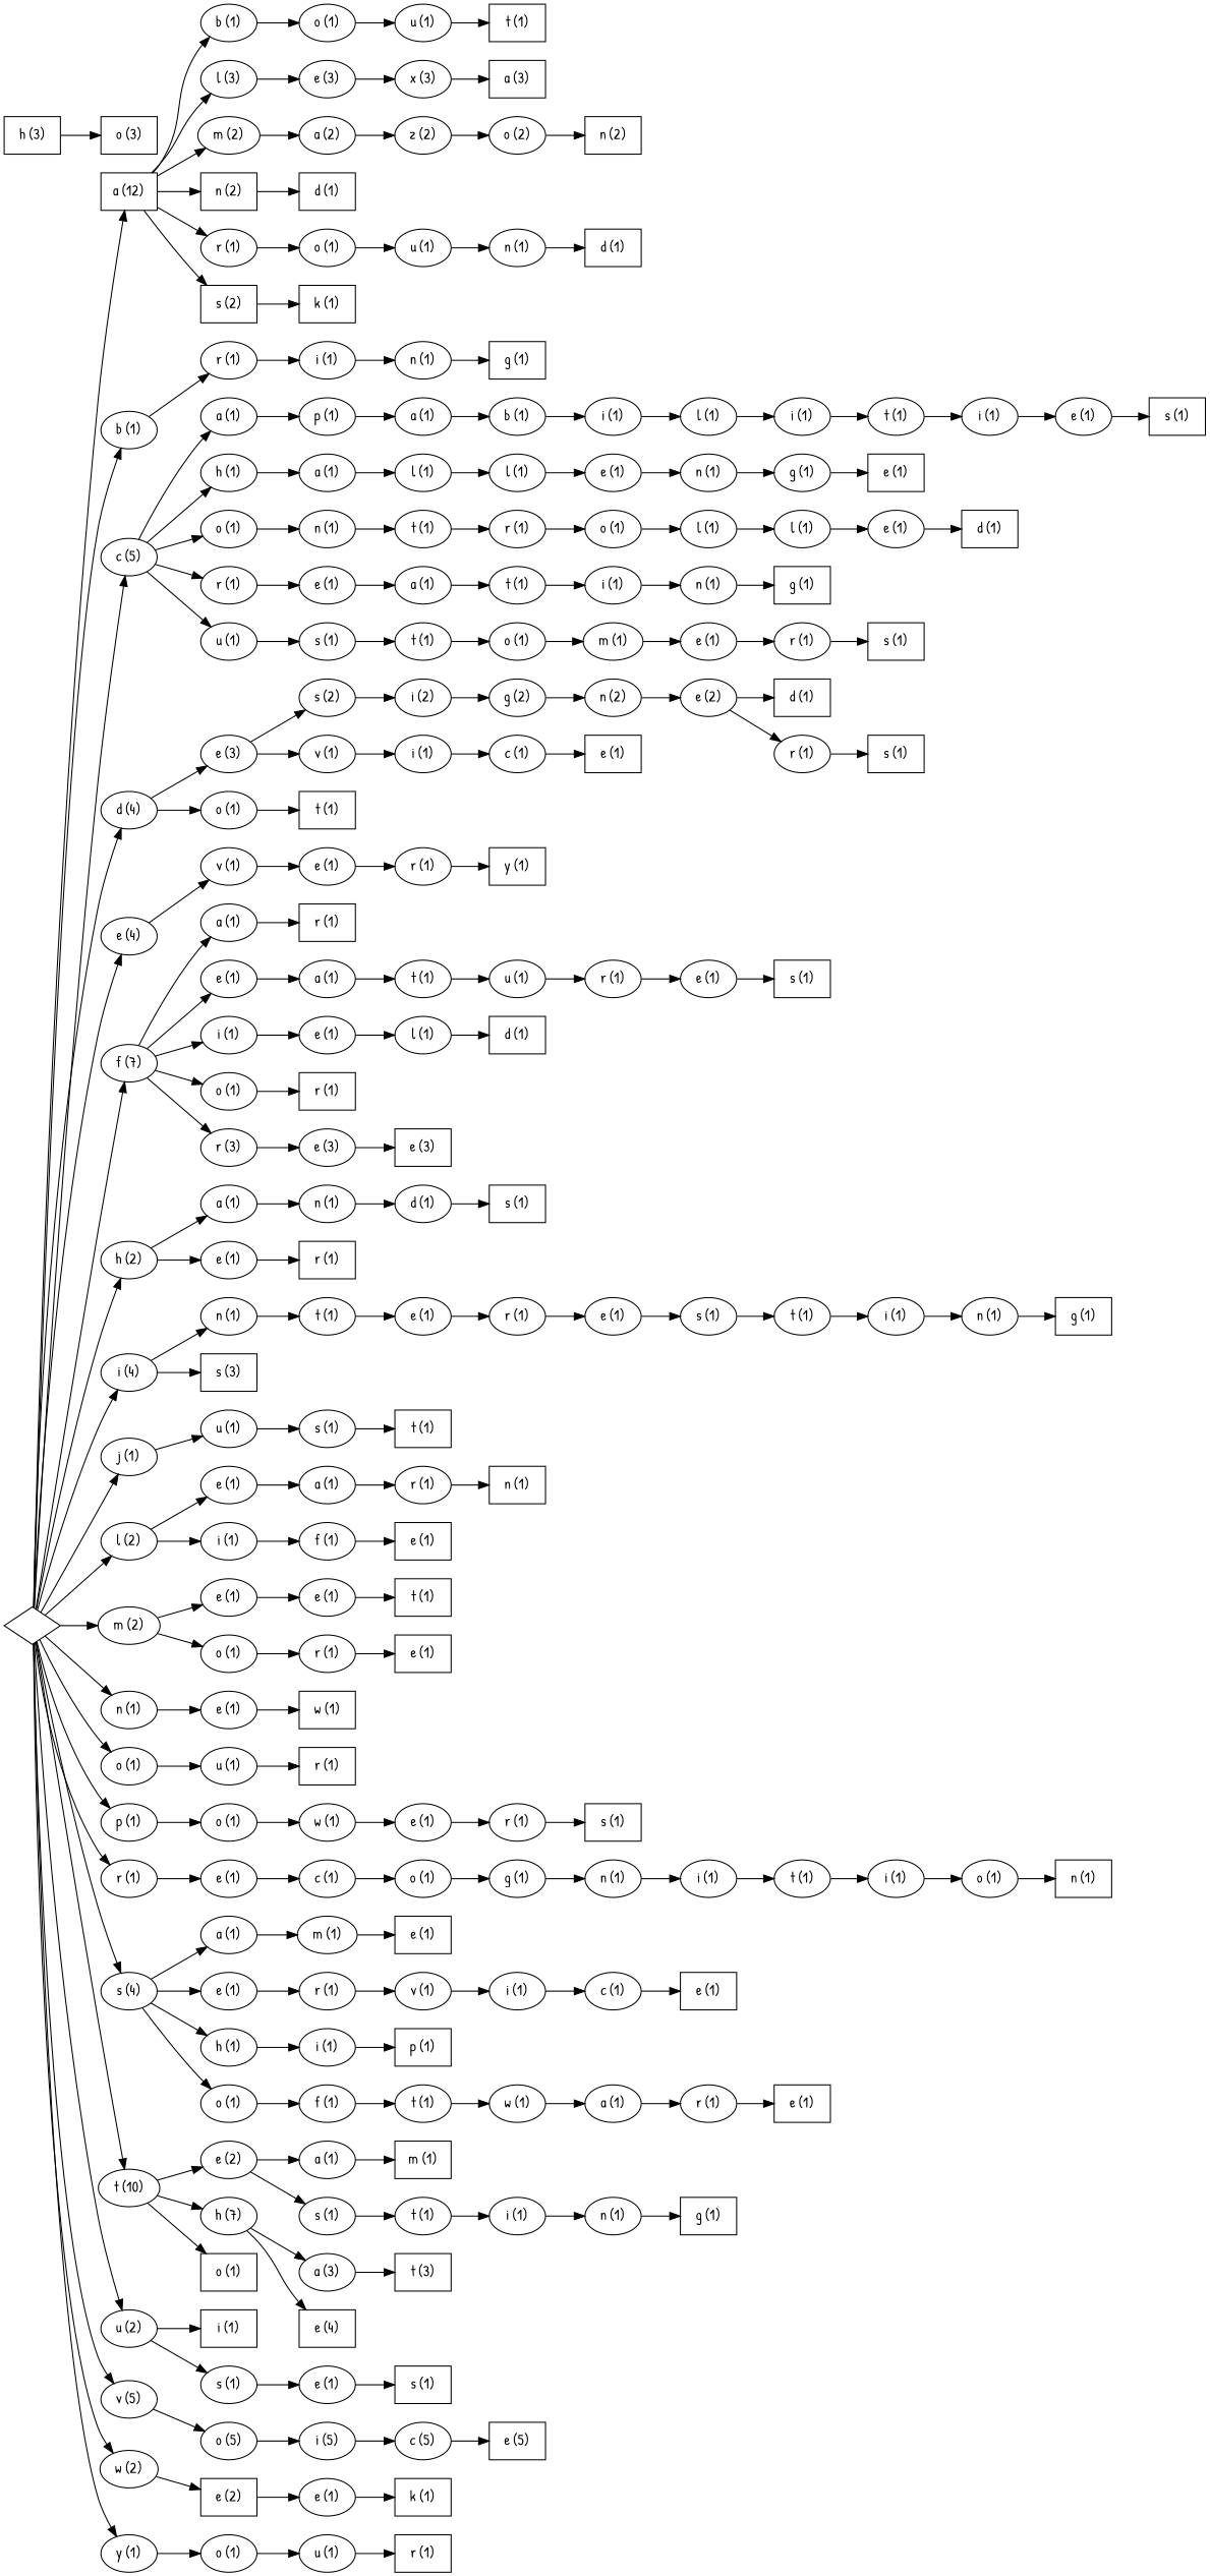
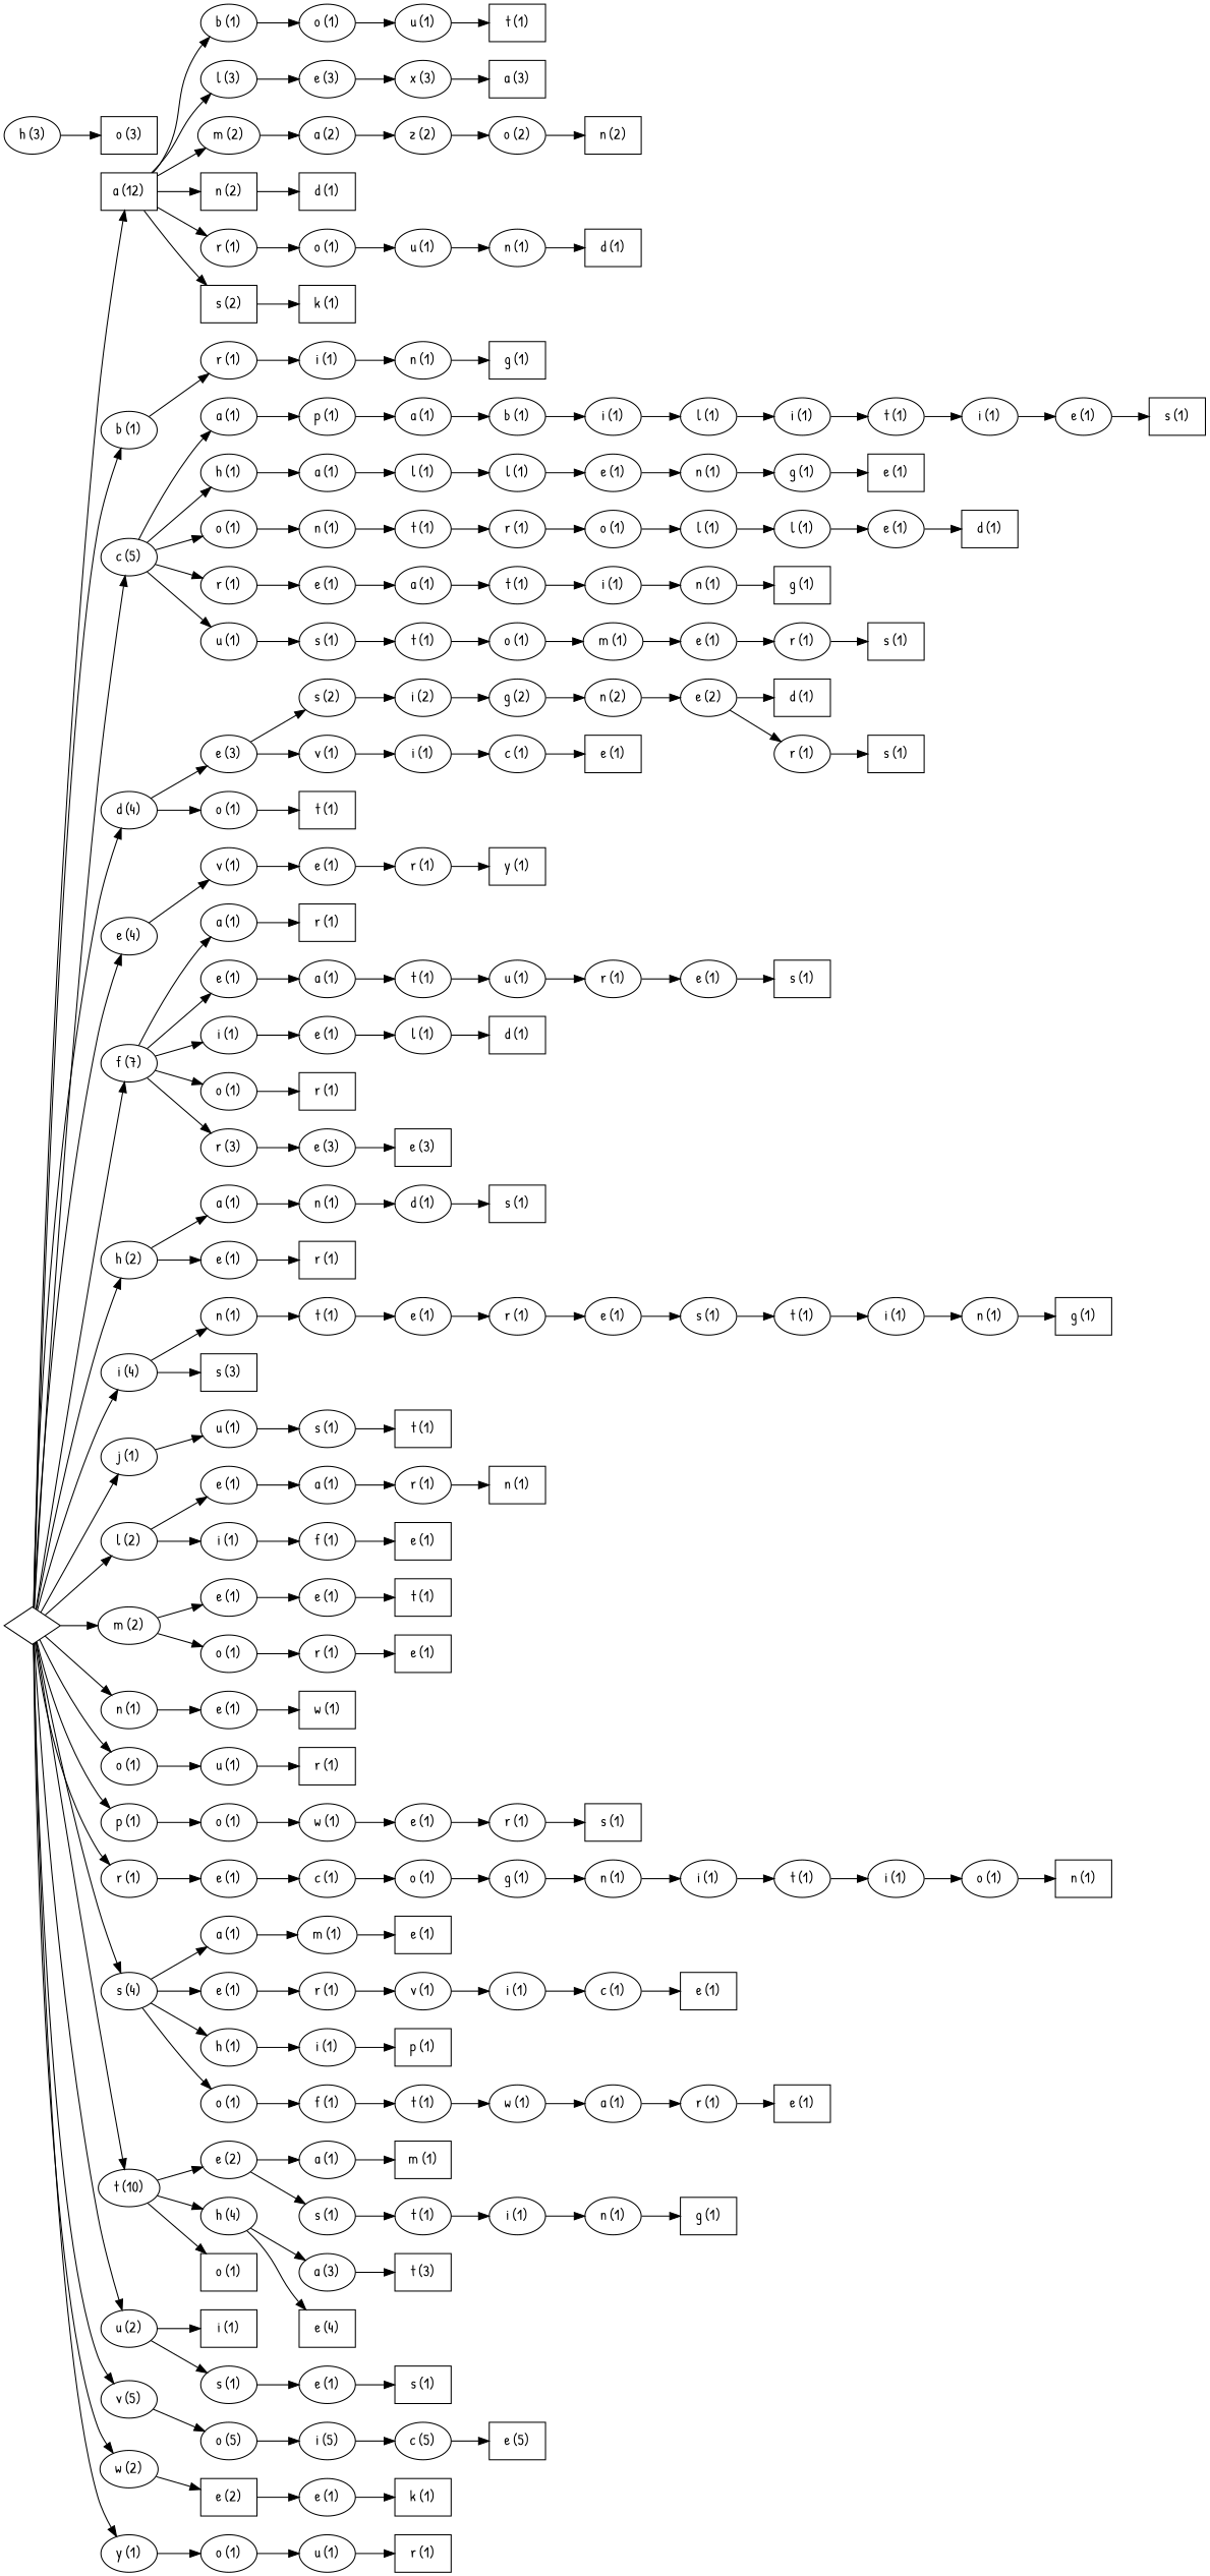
  digraph {
    fontname="Patrick Hand"
    rankdir=LR
    node [fontname="Patrick Hand"]
    edge [fontname="Patrick Hand"]
    n1 [label=" " shape=diamond]
    n2 [label="a (12)" shape=box]
    n3 [label="b (1)"]
    n4 [label="c (5)"]
    n5 [label="d (4)"]
    n6 [label="e (4)"]
    n7 [label="f (7)"]
    n8 [label="h (2)"]
    n9 [label="i (4)"]
    n10 [label="j (1)"]
    n11 [label="l (2)"]
    n12 [label="m (2)"]
    n13 [label="n (1)"]
    n14 [label="o (1)"]
    n15 [label="p (1)"]
    n16 [label="r (1)"]
    n17 [label="s (4)"]
    n18 [label="t (10)"]
    n19 [label="u (2)"]
    n20 [label="v (5)"]
    n21 [label="w (2)"]
    n22 [label="y (1)"]
    n23 [label="b (1)"]
    n24 [label="l (3)"]
    n25 [label="m (2)"]
    n26 [label="n (2)" shape=box]
    n27 [label="r (1)"]
    n28 [label="s (2)" shape=box]
    n29 [label="r (1)"]
    n30 [label="a (1)"]
    n31 [label="h (1)"]
    n32 [label="o (1)"]
    n33 [label="r (1)"]
    n34 [label="u (1)"]
    n35 [label="e (3)"]
    n36 [label="o (1)"]
    n37 [label="v (1)"]
    n38 [label="a (1)"]
    n39 [label="e (1)"]
    n40 [label="i (1)"]
    n41 [label="o (1)"]
    n42 [label="r (3)"]
    n43 [label="a (1)"]
    n44 [label="e (1)"]
    n45 [label="n (1)"]
    n46 [label="s (3)" shape=box]
    n47 [label="u (1)"]
    n48 [label="e (1)"]
    n49 [label="i (1)"]
    n50 [label="e (1)"]
    n51 [label="o (1)"]
    n52 [label="e (1)"]
    n53 [label="u (1)"]
    n54 [label="o (1)"]
    n55 [label="e (1)"]
    n56 [label="a (1)"]
    n57 [label="e (1)"]
    n58 [label="h (1)"]
    n59 [label="o (1)"]
    n60 [label="e (2)"]
-   n61 [label="h (7)"]
+   n61 [label="h (4)"]
    n62 [label="o (1)" shape=box]
    n63 [label="i (1)" shape=box]
    n64 [label="s (1)"]
    n65 [label="o (5)"]
    n66 [label="e (2)" shape=box]
    n67 [label="o (1)"]
    n68 [label="o (1)"]
    n69 [label="e (3)"]
    n70 [label="a (2)"]
    n71 [label="d (1)" shape=box]
    n72 [label="o (1)"]
    n73 [label="k (1)" shape=box]
    n74 [label="u (1)"]
    n75 [label="t (1)" shape=box]
    n76 [label="x (3)"]
    n77 [label="a (3)" shape=box]
    n78 [label="z (2)"]
    n79 [label="o (2)"]
    n80 [label="n (2)" shape=box]
    n81 [label="u (1)"]
    n82 [label="n (1)"]
    n83 [label="d (1)" shape=box]
    n84 [label="i (1)"]
    n85 [label="n (1)"]
    n86 [label="g (1)" shape=box]
    n87 [label="p (1)"]
    n88 [label="a (1)"]
    n89 [label="n (1)"]
    n90 [label="e (1)"]
    n91 [label="s (1)"]
    n92 [label="a (1)"]
    n93 [label="b (1)"]
    n94 [label="i (1)"]
    n95 [label="l (1)"]
    n96 [label="i (1)"]
    n97 [label="t (1)"]
    n98 [label="i (1)"]
    n99 [label="e (1)"]
    n100 [label="s (1)" shape=box]
    n101 [label="l (1)"]
    n102 [label="l (1)"]
    n103 [label="e (1)"]
    n104 [label="n (1)"]
    n105 [label="g (1)"]
    n106 [label="e (1)" shape=box]
    n107 [label="t (1)"]
    n108 [label="r (1)"]
    n109 [label="o (1)"]
    n110 [label="l (1)"]
    n111 [label="l (1)"]
    n112 [label="e (1)"]
    n113 [label="d (1)" shape=box]
    n114 [label="a (1)"]
    n115 [label="t (1)"]
    n116 [label="i (1)"]
    n117 [label="n (1)"]
    n118 [label="g (1)" shape=box]
    n119 [label="t (1)"]
    n120 [label="o (1)"]
    n121 [label="m (1)"]
    n122 [label="e (1)"]
    n123 [label="r (1)"]
    n124 [label="s (1)" shape=box]
    n125 [label="s (2)"]
    n126 [label="v (1)"]
    n127 [label="t (1)" shape=box]
    n128 [label="i (2)"]
    n129 [label="i (1)"]
    n130 [label="g (2)"]
    n131 [label="n (2)"]
    n132 [label="e (2)"]
    n133 [label="d (1)" shape=box]
    n134 [label="r (1)"]
    n135 [label="s (1)" shape=box]
    n136 [label="c (1)"]
    n137 [label="e (1)" shape=box]
    n138 [label="e (1)"]
-   n139 [label="h (3)" shape=box]
+   n139 [label="h (3)"]
    n140 [label="o (3)" shape=box]
    n141 [label="r (1)"]
    n142 [label="y (1)" shape=box]
    n143 [label="r (1)" shape=box]
    n144 [label="a (1)"]
    n145 [label="e (1)"]
    n146 [label="r (1)" shape=box]
    n147 [label="e (3)"]
    n148 [label="t (1)"]
    n149 [label="u (1)"]
    n150 [label="r (1)"]
    n151 [label="e (1)"]
    n152 [label="s (1)" shape=box]
    n153 [label="l (1)"]
    n154 [label="d (1)" shape=box]
    n155 [label="e (3)" shape=box]
    n156 [label="n (1)"]
    n157 [label="r (1)" shape=box]
    n158 [label="d (1)"]
    n159 [label="s (1)" shape=box]
    n160 [label="t (1)"]
    n161 [label="e (1)"]
    n162 [label="r (1)"]
    n163 [label="e (1)"]
    n164 [label="s (1)"]
    n165 [label="t (1)"]
    n166 [label="i (1)"]
    n167 [label="n (1)"]
    n168 [label="g (1)" shape=box]
    n169 [label="s (1)"]
    n170 [label="t (1)" shape=box]
    n171 [label="a (1)"]
    n172 [label="f (1)"]
    n173 [label="r (1)"]
    n174 [label="n (1)" shape=box]
    n175 [label="e (1)" shape=box]
    n176 [label="e (1)"]
    n177 [label="r (1)"]
    n178 [label="t (1)" shape=box]
    n179 [label="e (1)" shape=box]
    n180 [label="w (1)" shape=box]
    n181 [label="r (1)" shape=box]
    n182 [label="w (1)"]
    n183 [label="e (1)"]
    n184 [label="r (1)"]
    n185 [label="s (1)" shape=box]
    n186 [label="c (1)"]
    n187 [label="o (1)"]
    n188 [label="g (1)"]
    n189 [label="n (1)"]
    n190 [label="i (1)"]
    n191 [label="t (1)"]
    n192 [label="i (1)"]
    n193 [label="o (1)"]
    n194 [label="n (1)" shape=box]
    n195 [label="m (1)"]
    n196 [label="r (1)"]
    n197 [label="i (1)"]
    n198 [label="f (1)"]
    n199 [label="e (1)" shape=box]
    n200 [label="v (1)"]
    n201 [label="i (1)"]
    n202 [label="c (1)"]
    n203 [label="e (1)" shape=box]
    n204 [label="p (1)" shape=box]
    n205 [label="t (1)"]
    n206 [label="w (1)"]
    n207 [label="a (1)"]
    n208 [label="r (1)"]
    n209 [label="e (1)" shape=box]
    n210 [label="a (1)"]
    n211 [label="s (1)"]
    n212 [label="a (3)"]
    n213 [label="e (4)" shape=box]
    n214 [label="m (1)" shape=box]
    n215 [label="t (1)"]
    n216 [label="i (1)"]
    n217 [label="n (1)"]
    n218 [label="g (1)" shape=box]
    n219 [label="t (3)" shape=box]
    n220 [label="e (1)"]
    n221 [label="s (1)" shape=box]
    n222 [label="i (5)"]
    n223 [label="c (5)"]
    n224 [label="e (5)" shape=box]
    n225 [label="e (1)"]
    n226 [label="k (1)" shape=box]
    n227 [label="u (1)"]
    n228 [label="r (1)" shape=box]
    n1 -> n2
    n1 -> n3
    n1 -> n4
    n1 -> n5
    n1 -> n6
    n1 -> n7
    n1 -> n8
    n1 -> n9
    n1 -> n10
    n1 -> n11
    n1 -> n12
    n1 -> n13
    n1 -> n14
    n1 -> n15
    n1 -> n16
    n1 -> n17
    n1 -> n18
    n1 -> n19
    n1 -> n20
    n1 -> n21
    n1 -> n22
    n2 -> n23
    n2 -> n24
    n2 -> n25
    n2 -> n26
    n2 -> n27
    n2 -> n28
    n3 -> n29
    n4 -> n30
    n4 -> n31
    n4 -> n32
    n4 -> n33
    n4 -> n34
    n5 -> n35
    n5 -> n36
    n6 -> n37
    n7 -> n38
    n7 -> n39
    n7 -> n40
    n7 -> n41
    n7 -> n42
    n8 -> n43
    n8 -> n44
    n9 -> n45
    n9 -> n46
    n10 -> n47
    n11 -> n48
    n11 -> n49
    n12 -> n50
    n12 -> n51
    n13 -> n52
    n14 -> n53
    n15 -> n54
    n16 -> n55
    n17 -> n56
    n17 -> n57
    n17 -> n58
    n17 -> n59
    n18 -> n60
    n18 -> n61
    n18 -> n62
    n19 -> n63
    n19 -> n64
    n20 -> n65
    n21 -> n66
    n22 -> n67
    n23 -> n68
    n24 -> n69
    n25 -> n70
    n26 -> n71
    n27 -> n72
    n28 -> n73
    n29 -> n84
    n30 -> n87
    n31 -> n88
    n32 -> n89
    n33 -> n90
    n34 -> n91
    n35 -> n125
    n35 -> n126
    n36 -> n127
    n37 -> n138
    n38 -> n143
    n39 -> n144
    n40 -> n145
    n41 -> n146
    n42 -> n147
    n43 -> n156
    n44 -> n157
    n45 -> n160
    n47 -> n169
    n48 -> n171
    n49 -> n172
    n50 -> n176
    n51 -> n177
    n52 -> n180
    n53 -> n181
    n54 -> n182
    n55 -> n186
    n56 -> n195
    n57 -> n196
    n58 -> n197
    n59 -> n198
    n60 -> n210
    n60 -> n211
    n61 -> n212
    n61 -> n213
    n64 -> n220
    n65 -> n222
    n66 -> n225
    n67 -> n227
    n68 -> n74
    n69 -> n76
    n70 -> n78
    n72 -> n81
    n74 -> n75
    n76 -> n77
    n78 -> n79
    n79 -> n80
    n81 -> n82
    n82 -> n83
    n84 -> n85
    n85 -> n86
    n87 -> n92
    n88 -> n101
    n89 -> n107
    n90 -> n114
    n91 -> n119
    n92 -> n93
    n93 -> n94
    n94 -> n95
    n95 -> n96
    n96 -> n97
    n97 -> n98
    n98 -> n99
    n99 -> n100
    n101 -> n102
    n102 -> n103
    n103 -> n104
    n104 -> n105
    n105 -> n106
    n107 -> n108
    n108 -> n109
    n109 -> n110
    n110 -> n111
    n111 -> n112
    n112 -> n113
    n114 -> n115
    n115 -> n116
    n116 -> n117
    n117 -> n118
    n119 -> n120
    n120 -> n121
    n121 -> n122
    n122 -> n123
    n123 -> n124
    n125 -> n128
    n126 -> n129
    n128 -> n130
    n129 -> n136
    n130 -> n131
    n131 -> n132
    n132 -> n133
    n132 -> n134
    n134 -> n135
    n136 -> n137
    n138 -> n141
    n139 -> n140
    n141 -> n142
    n144 -> n148
    n145 -> n153
    n147 -> n155
    n148 -> n149
    n149 -> n150
    n150 -> n151
    n151 -> n152
    n153 -> n154
    n156 -> n158
    n158 -> n159
    n160 -> n161
    n161 -> n162
    n162 -> n163
    n163 -> n164
    n164 -> n165
    n165 -> n166
    n166 -> n167
    n167 -> n168
    n169 -> n170
    n171 -> n173
    n172 -> n175
    n173 -> n174
    n176 -> n178
    n177 -> n179
    n182 -> n183
    n183 -> n184
    n184 -> n185
    n186 -> n187
    n187 -> n188
    n188 -> n189
    n189 -> n190
    n190 -> n191
    n191 -> n192
    n192 -> n193
    n193 -> n194
    n195 -> n199
    n196 -> n200
    n197 -> n204
    n198 -> n205
    n200 -> n201
    n201 -> n202
    n202 -> n203
    n205 -> n206
    n206 -> n207
    n207 -> n208
    n208 -> n209
    n210 -> n214
    n211 -> n215
    n212 -> n219
    n215 -> n216
    n216 -> n217
    n217 -> n218
    n220 -> n221
    n222 -> n223
    n223 -> n224
    n225 -> n226
    n227 -> n228
  }
